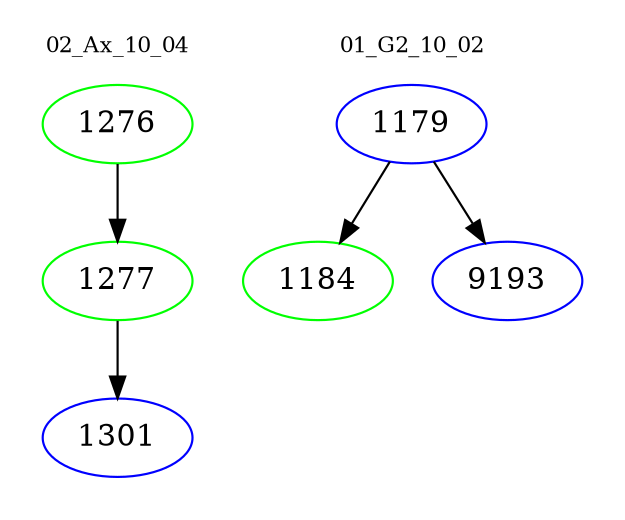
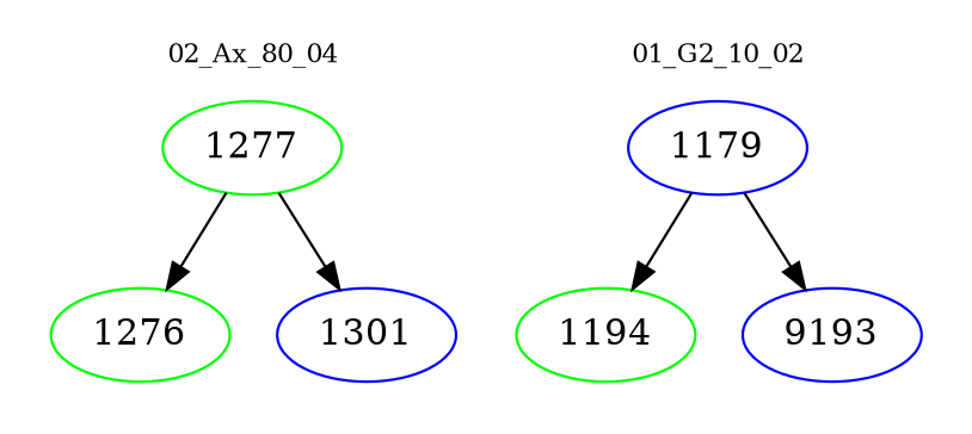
  digraph {
    node [color=green]
    edge [color=black]
    n1 [label=1277]
    n2 [label=1276]
    n3 [color=blue label=1301]
    n4 [color=blue label=1179]
-   n5 [label=1184]
+   n5 [label=1194]
    n6 [color=blue label=9193]
    subgraph cluster_1 {
      color=white
      fontsize=10
-     label="02_Ax_10_04"
+     label="02_Ax_80_04"
      n1
      n2
      n3
    }
    subgraph cluster_2 {
      color=white
      fontsize=10
      label="01_G2_10_02"
      n4
      n5
      n6
    }
-   n2 -> n1
+   n1 -> n2
    n1 -> n3
    n4 -> n5
    n4 -> n6
  }
